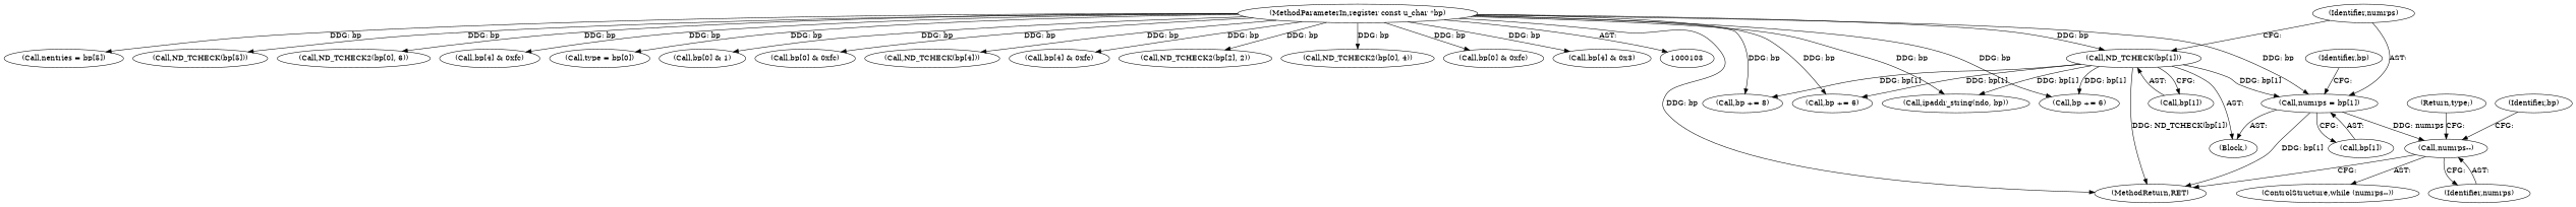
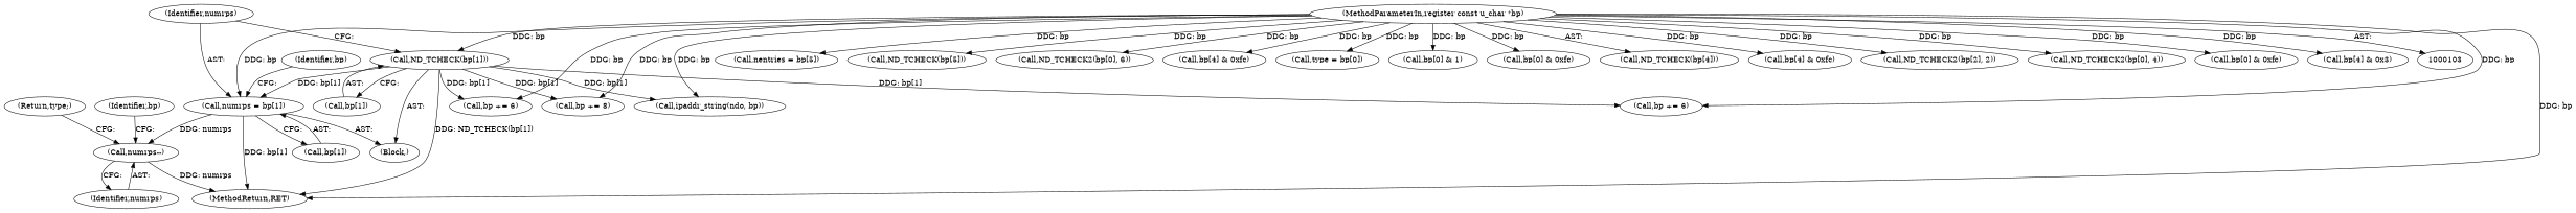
  digraph {
    n1 [label="(Call,numrps = bp[1])"]
    n2 [label="(Call,numrps--)"]
    n3 [label="(Block,)"]
    n4 [label="(MethodReturn,RET)"]
    n5 [label="(Call,bp[1])"]
-   n6 [label="(ControlStructure,while (numrps--))"]
    n7 [label="(Identifier,numrps)"]
    n8 [label="(Call,ND_TCHECK(bp[1]))"]
    n9 [label="(Call,bp[1])"]
    n10 [label="(Call,bp += 6)"]
    n11 [label="(Call,bp += 8)"]
    n12 [label="(Call,ipaddr_string(ndo, bp))"]
    n13 [label="(Call,bp += 6)"]
    n14 [label="(MethodParameterIn,register const u_char *bp)"]
    n15 [label="(Call,nentries = bp[5])"]
    n16 [label="(Call,ND_TCHECK(bp[5]))"]
    n17 [label="(Call,ND_TCHECK2(bp[0], 6))"]
    n18 [label="(Call,bp[4] & 0xfc)"]
    n19 [label="(Call,type = bp[0])"]
    n20 [label="(Call,bp[0] & 1)"]
    n21 [label="(Call,bp[0] & 0xfc)"]
    n22 [label="(Call,ND_TCHECK(bp[4]))"]
    n23 [label="(Call,bp[4] & 0xfc)"]
    n24 [label="(Call,ND_TCHECK2(bp[2], 2))"]
    n25 [label="(Call,ND_TCHECK2(bp[0], 4))"]
    n26 [label="(Call,bp[0] & 0xfc)"]
    n27 [label="(Call,bp[4] & 0x3)"]
    1000103
    n29 [label="(Identifier,bp)"]
    n30 [label="(Return,type;)"]
    n31 [label="(Identifier,bp)"]
    n32 [label="(Identifier,numrps)"]
    n1 -> n2 [label="DDG: numrps"]
    n1 -> n3 [label="AST: "]
    n1 -> n4 [label="DDG: bp[1]"]
    n1 -> n5 [label="CFG: "]
-   n2 -> n4 [label="CFG: "]
-   n2 -> n6 [label="AST: "]
+   n2 -> n4 [label="DDG: numrps"]
    n2 -> n7 [label="CFG: "]
    n5 -> n1 [label="AST: "]
    n7 -> n2 [label="AST: "]
    n8 -> n1 [label="DDG: bp[1]"]
    n8 -> n3 [label="AST: "]
    n8 -> n4 [label="DDG: ND_TCHECK(bp[1])"]
    n8 -> n9 [label="CFG: "]
    n8 -> n10 [label="DDG: bp[1]"]
    n8 -> n11 [label="DDG: bp[1]"]
    n8 -> n12 [label="DDG: bp[1]"]
    n8 -> n13 [label="DDG: bp[1]"]
    n9 -> n8 [label="AST: "]
    n14 -> n1 [label="DDG: bp"]
    n14 -> n4 [label="DDG: bp"]
    n14 -> n8 [label="DDG: bp"]
    n14 -> n10 [label="DDG: bp"]
    n14 -> n11 [label="DDG: bp"]
    n14 -> n12 [label="DDG: bp"]
    n14 -> n13 [label="DDG: bp"]
    n14 -> n15 [label="DDG: bp"]
    n14 -> n16 [label="DDG: bp"]
    n14 -> n17 [label="DDG: bp"]
    n14 -> n18 [label="DDG: bp"]
    n14 -> n19 [label="DDG: bp"]
    n14 -> n20 [label="DDG: bp"]
    n14 -> n21 [label="DDG: bp"]
-   n14 -> n22 [label="DDG: bp"]
+   n14 -> n22 [label="AST: "]
    n14 -> n23 [label="DDG: bp"]
    n14 -> n24 [label="DDG: bp"]
    n14 -> n25 [label="DDG: bp"]
    n14 -> n26 [label="DDG: bp"]
    n14 -> n27 [label="DDG: bp"]
    n14 -> 1000103 [label="AST: "]
    n29 -> n1 [label="CFG: "]
    n30 -> n2 [label="CFG: "]
    n31 -> n2 [label="CFG: "]
    n32 -> n1 [label="AST: "]
    n32 -> n8 [label="CFG: "]
  }
